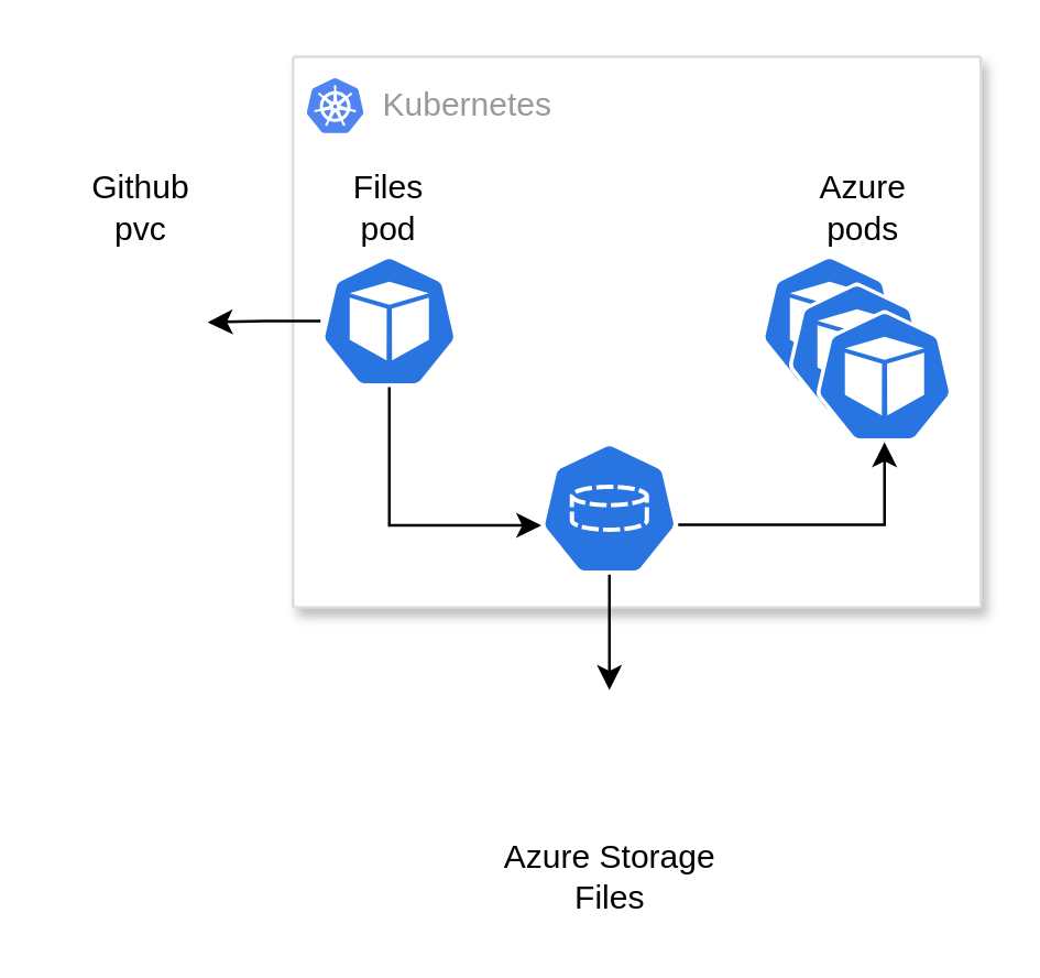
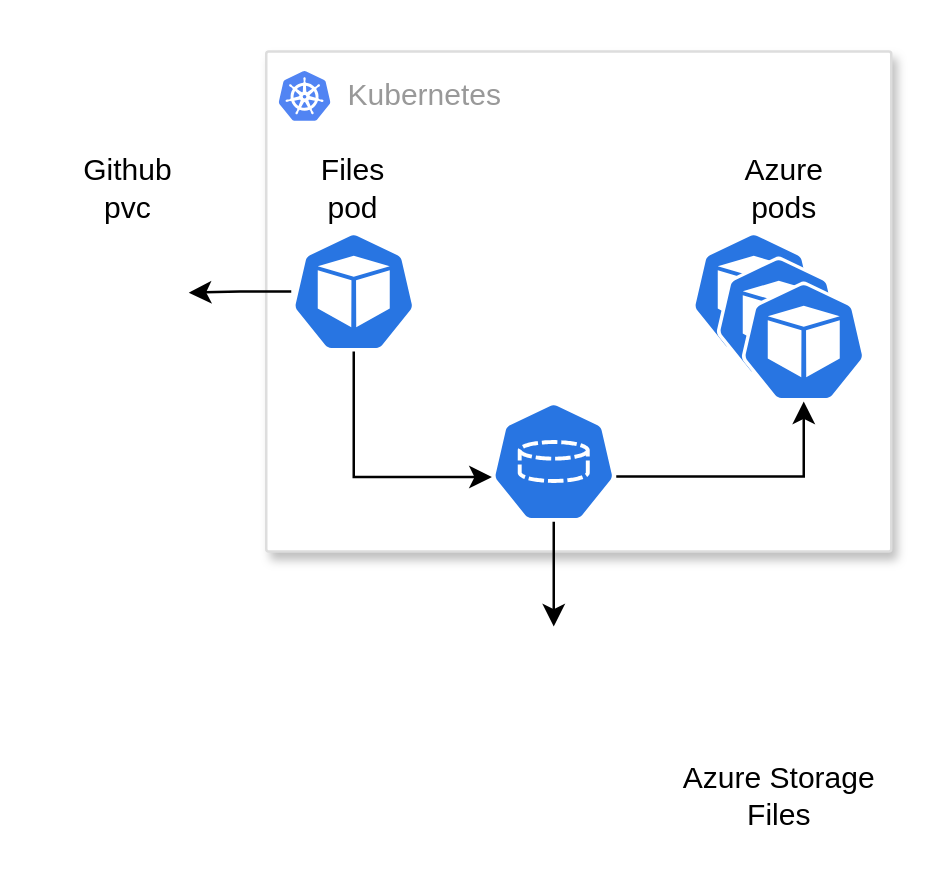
  <mxCell id="0" />
  <mxCell id="1" parent="0" />
  <mxCell id="2" value="" style="strokeColor=#dddddd;shadow=1;strokeWidth=1;rounded=1;absoluteArcSize=1;arcSize=2;" vertex="1" parent="1"><mxGeometry x="106" y="20" width="250" height="200" as="geometry" /></mxCell>
  <mxCell id="3" value="Kubernetes" style="sketch=0;dashed=0;connectable=0;html=1;fillColor=#5184F3;strokeColor=none;shape=mxgraph.gcp2.kubernetes_logo;part=1;labelPosition=right;verticalLabelPosition=middle;align=left;verticalAlign=middle;spacingLeft=5;fontColor=#999999;fontSize=12;" vertex="1" parent="2"><mxGeometry width="20.62" height="20" relative="1" as="geometry"><mxPoint x="5" y="7.675" as="offset" /></mxGeometry></mxCell>
  <mxCell id="4" style="edgeStyle=orthogonalEdgeStyle;rounded=0;orthogonalLoop=1;jettySize=auto;html=1;entryX=0.5;entryY=0;entryDx=0;entryDy=0;" edge="1" parent="1" source="5" target="14"><mxGeometry relative="1" as="geometry" /></mxCell>
  <mxCell id="5" value="" style="aspect=fixed;sketch=0;html=1;dashed=0;whitespace=wrap;verticalLabelPosition=bottom;verticalAlign=top;fillColor=#2875E2;strokeColor=#ffffff;points=[[0.005,0.63,0],[0.1,0.2,0],[0.9,0.2,0],[0.5,0,0],[0.995,0.63,0],[0.72,0.99,0],[0.5,1,0],[0.28,0.99,0]];shape=mxgraph.kubernetes.icon2;prIcon=pvc" vertex="1" parent="1"><mxGeometry x="196" y="160" width="50" height="48" as="geometry" /></mxCell>
  <mxCell id="6" value="" style="aspect=fixed;sketch=0;html=1;dashed=0;whitespace=wrap;verticalLabelPosition=bottom;verticalAlign=top;fillColor=#2875E2;strokeColor=#ffffff;points=[[0.005,0.63,0],[0.1,0.2,0],[0.9,0.2,0],[0.5,0,0],[0.995,0.63,0],[0.72,0.99,0],[0.5,1,0],[0.28,0.99,0]];shape=mxgraph.kubernetes.icon2;prIcon=pod" vertex="1" parent="1"><mxGeometry x="276" y="92" width="50" height="48" as="geometry" /></mxCell>
  <mxCell id="7" value="Files&lt;div&gt;pod&lt;/div&gt;" style="text;html=1;align=center;verticalAlign=middle;whiteSpace=wrap;rounded=0;" vertex="1" parent="1"><mxGeometry x="111" y="60" width="60" height="30" as="geometry" /></mxCell>
  <mxCell id="8" style="edgeStyle=orthogonalEdgeStyle;rounded=0;orthogonalLoop=1;jettySize=auto;html=1;entryX=1;entryY=0.5;entryDx=0;entryDy=0;" edge="1" parent="1" source="9" target="17"><mxGeometry relative="1" as="geometry" /></mxCell>
  <mxCell id="9" value="" style="aspect=fixed;sketch=0;html=1;dashed=0;whitespace=wrap;verticalLabelPosition=bottom;verticalAlign=top;fillColor=#2875E2;strokeColor=#ffffff;points=[[0.005,0.63,0],[0.1,0.2,0],[0.9,0.2,0],[0.5,0,0],[0.995,0.63,0],[0.72,0.99,0],[0.5,1,0],[0.28,0.99,0]];shape=mxgraph.kubernetes.icon2;prIcon=pod" vertex="1" parent="1"><mxGeometry x="116" y="92" width="50" height="48" as="geometry" /></mxCell>
  <mxCell id="10" value="Azure&lt;div&gt;pods&lt;/div&gt;" style="text;html=1;align=center;verticalAlign=middle;whiteSpace=wrap;rounded=0;" vertex="1" parent="1"><mxGeometry x="271" y="60" width="85" height="30" as="geometry" /></mxCell>
  <mxCell id="11" style="edgeStyle=orthogonalEdgeStyle;rounded=0;orthogonalLoop=1;jettySize=auto;html=1;entryX=0.005;entryY=0.63;entryDx=0;entryDy=0;entryPerimeter=0;" edge="1" parent="1" source="9" target="5"><mxGeometry relative="1" as="geometry"><Array as="points"><mxPoint x="141" y="190" /></Array></mxGeometry></mxCell>
  <mxCell id="12" value="" style="aspect=fixed;sketch=0;html=1;dashed=0;whitespace=wrap;verticalLabelPosition=bottom;verticalAlign=top;fillColor=#2875E2;strokeColor=#ffffff;points=[[0.005,0.63,0],[0.1,0.2,0],[0.9,0.2,0],[0.5,0,0],[0.995,0.63,0],[0.72,0.99,0],[0.5,1,0],[0.28,0.99,0]];shape=mxgraph.kubernetes.icon2;prIcon=pod" vertex="1" parent="1"><mxGeometry x="286" y="102" width="50" height="48" as="geometry" /></mxCell>
  <mxCell id="13" value="" style="aspect=fixed;sketch=0;html=1;dashed=0;whitespace=wrap;verticalLabelPosition=bottom;verticalAlign=top;fillColor=#2875E2;strokeColor=#ffffff;points=[[0.005,0.63,0],[0.1,0.2,0],[0.9,0.2,0],[0.5,0,0],[0.995,0.63,0],[0.72,0.99,0],[0.5,1,0],[0.28,0.99,0]];shape=mxgraph.kubernetes.icon2;prIcon=pod" vertex="1" parent="1"><mxGeometry x="296" y="112" width="50" height="48" as="geometry" /></mxCell>
  <mxCell id="14" value="" style="shape=image;verticalLabelPosition=bottom;labelBackgroundColor=default;verticalAlign=top;aspect=fixed;imageAspect=0;image=https://marketplace.cloverdx.com/data/project-info/AzureFileStorageLib/favicon.png;" vertex="1" parent="1"><mxGeometry x="197" y="250" width="48" height="48" as="geometry" /></mxCell>
  <mxCell id="15" style="edgeStyle=orthogonalEdgeStyle;rounded=0;orthogonalLoop=1;jettySize=auto;html=1;entryX=0.5;entryY=1;entryDx=0;entryDy=0;entryPerimeter=0;" edge="1" parent="1" source="5" target="13"><mxGeometry relative="1" as="geometry"><Array as="points"><mxPoint x="321" y="190" /></Array></mxGeometry></mxCell>
- <mxCell id="16" value="Azure Storage&lt;br&gt;Files" style="text;html=1;align=center;verticalAlign=middle;whiteSpace=wrap;rounded=0;" vertex="1" parent="1"><mxGeometry x="178.5" y="303" width="85" height="30" as="geometry" /></mxCell>
+ <mxCell id="16" value="Azure Storage&lt;br&gt;Files" style="text;html=1;align=center;verticalAlign=middle;whiteSpace=wrap;rounded=0;" vertex="1" parent="1"><mxGeometry x="268.5" y="303" width="85" height="30" as="geometry" /></mxCell>
  <mxCell id="17" value="" style="shape=image;html=1;verticalAlign=top;verticalLabelPosition=bottom;labelBackgroundColor=#ffffff;imageAspect=0;aspect=fixed;image=https://cdn4.iconfinder.com/data/icons/ionicons/512/icon-social-github-128.png" vertex="1" parent="1"><mxGeometry x="26" y="92" width="49" height="49" as="geometry" /></mxCell>
  <mxCell id="18" value="Github&lt;div&gt;pvc&lt;/div&gt;" style="text;html=1;align=center;verticalAlign=middle;whiteSpace=wrap;rounded=0;" vertex="1" parent="1"><mxGeometry x="20.5" y="60" width="60" height="30" as="geometry" /></mxCell>
